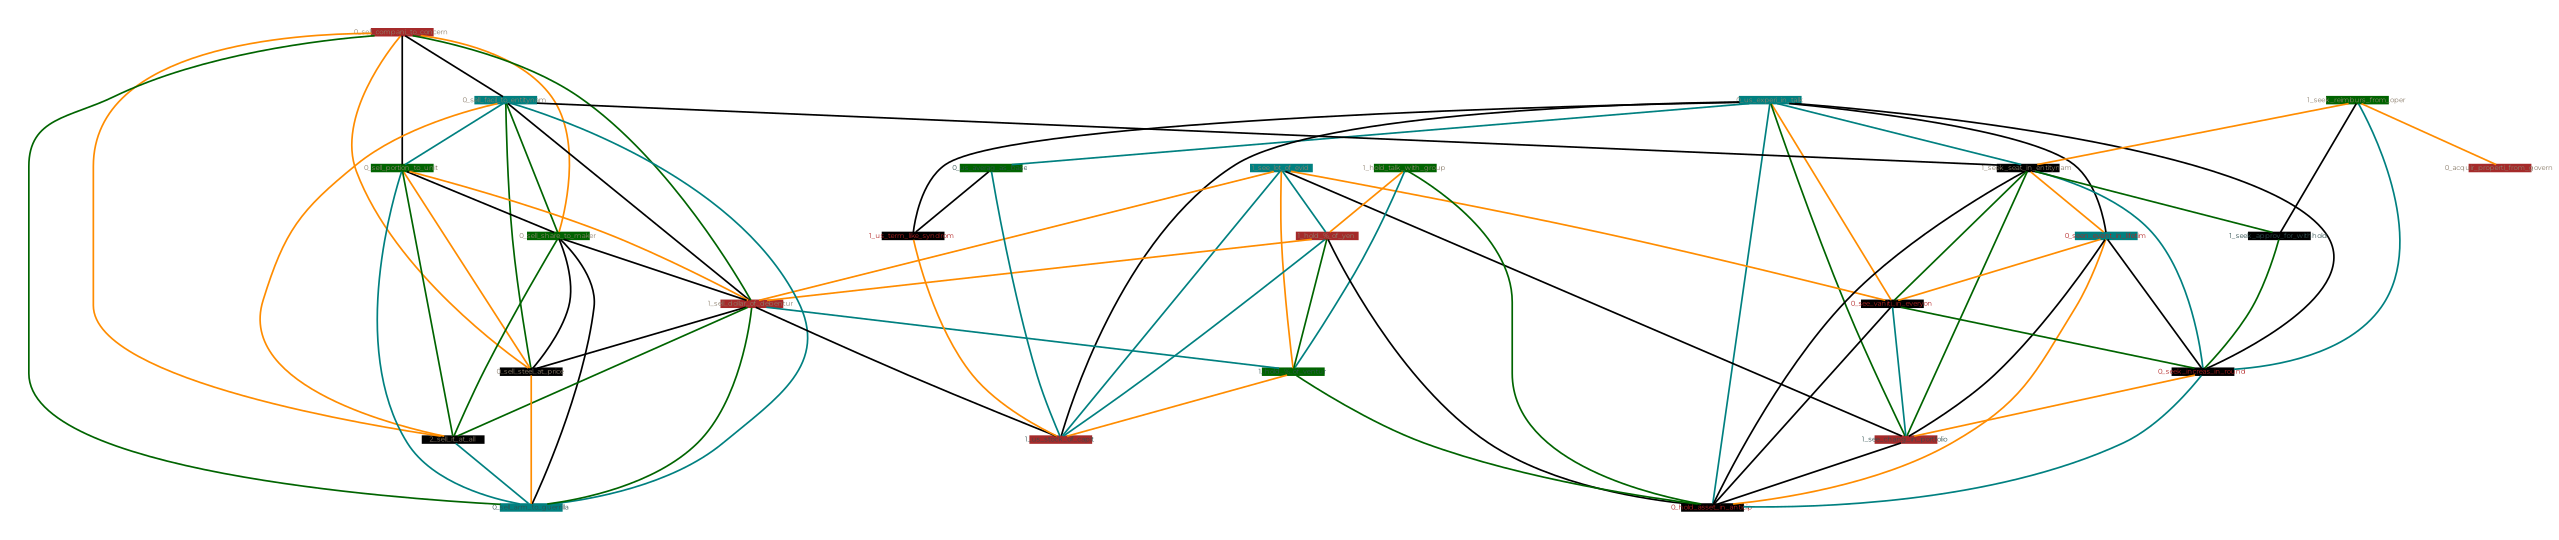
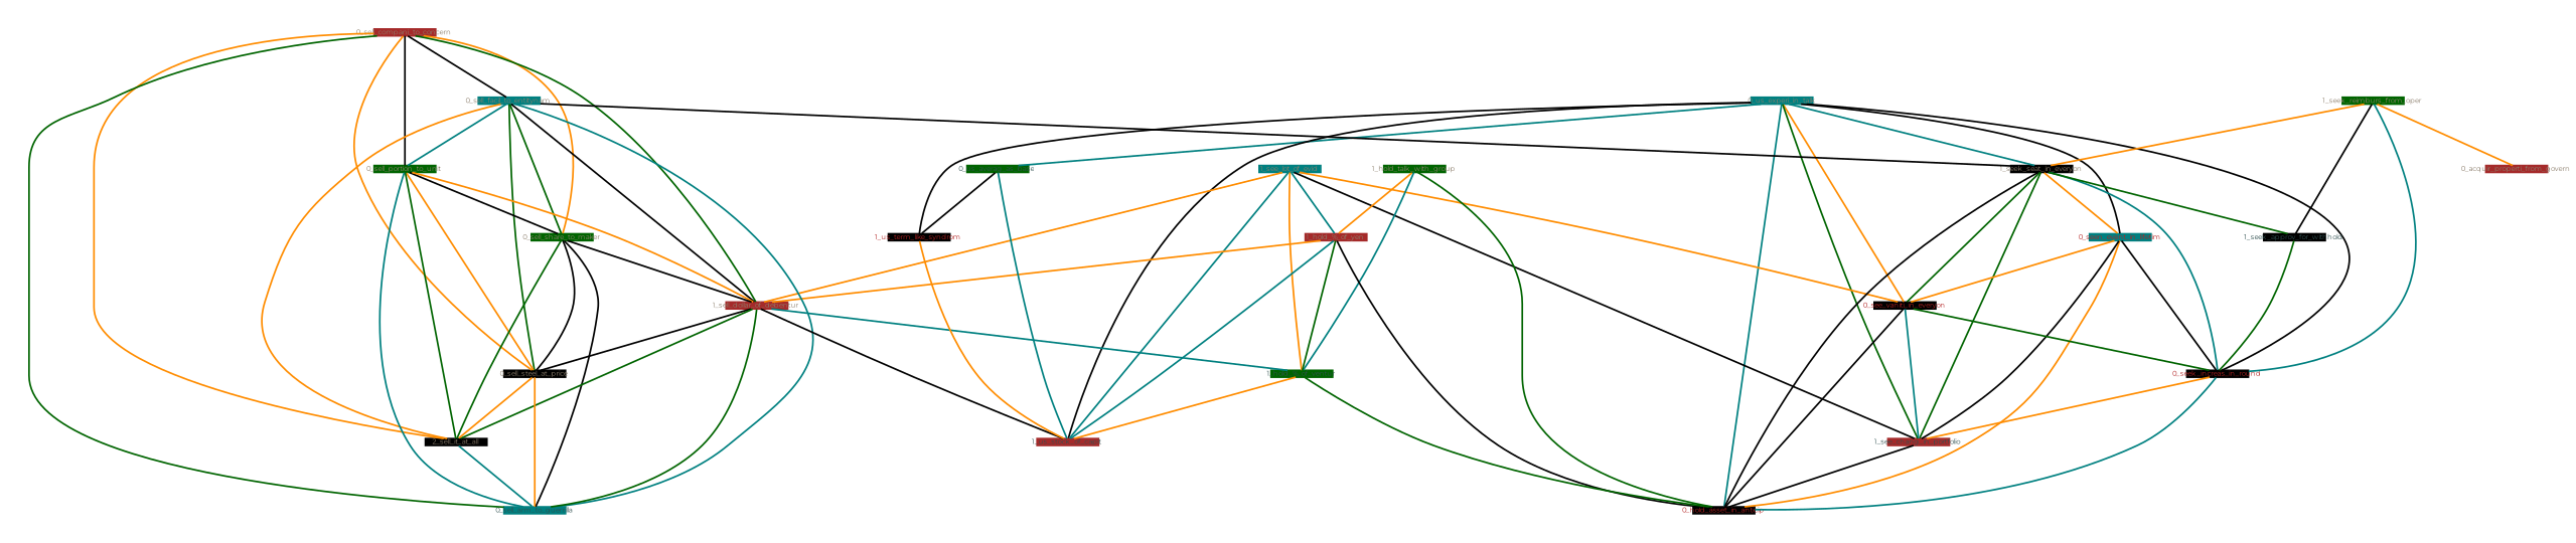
  graph {
    fontname=Montserrat
    node [color=black fixedsize=true fontcolor="#8b7d6b" fontname=Montserrat fontsize=4 shape=polygon style=filled]
    edge [color=black fontname=Montserrat w=1]
    "0_us_experi_in_talk " [color=teal height=.06 width=.5]
    "1_see_lot_of_evid " [color=teal height=.06 width=.5]
    "1_hold_talk_with_group " [color=darkgreen height=.06 width=.5]
    "0_sell_compani_to_concern " [color=brown height=.06 width=.5]
    "1_hold_%_of_yen " [color=brown height=.06 width=.5]
    "1_seek_reimburs_from_oper " [color=darkgreen height=.06 width=.5]
    "0_sell_facil_to_entitynam " [color=teal height=.06 width=.5]
    "0_acquir_properti_from_govern " [color=brown height=.06 width=.5]
    "0_sell_portion_to_unit " [color=darkgreen height=.06 width=.5]
    "0_sell_share_to_maker " [color=darkgreen height=.06 width=.5]
    "1_sell_dollar_of_debentur " [color=brown height=.06 width=.5]
    "0_sell_steel_at_price " [height=.06 width=.5]
    n13 [height=.06 label="2_sell_it_at_all" width=.5]
-   "1_seek_seat_in_entitynam " [height=.06 width=.5]
+   "1_seek_seat_in_entitynam " [height=.06 width=.5 label="1_seek_seat_in_everyon"]
    "0_seen_event_in_lifetim " [color=teal fontcolor="#b22222" height=.06 width=.5]
    "1_us_term_like_syndrom " [fontcolor="#b22222" height=.06 width=.5]
    "0_see_vaniti_in_everyon " [fontcolor="#b22222" height=.06 width=.5]
    "0_seek_increas_in_round " [fontcolor="#b22222" height=.06 width=.5]
    "0_hold_asset_in_anticip " [fontcolor="#b22222" height=.06 width=.5]
    "0_us_averag_as_base " [color=darkgreen fontcolor="#2f4f4f" height=.06 width=.5]
    "1_us_stock_of_capit " [color=brown fontcolor="#2f4f4f" height=.06 width=.5]
    "1_see_chang_in_portfolio " [color=brown fontcolor="#2f4f4f" height=.06 width=.5]
    "1_hold_%_of_ventur " [color=darkgreen fontcolor="#2f4f4f" height=.06 width=.5]
    "0_sell_arm_to_guerrilla " [color=teal fontcolor="#2f4f4f" height=.06 width=.5]
    "1_seek_approv_for_withhold " [fontcolor="#2f4f4f" height=.06 width=.5]
    subgraph sub_1 {
      "0_us_experi_in_talk "
      "1_see_lot_of_evid "
      "1_hold_talk_with_group "
      "0_sell_compani_to_concern "
      "1_hold_%_of_yen "
      "1_seek_reimburs_from_oper "
      "0_sell_facil_to_entitynam "
      "0_acquir_properti_from_govern "
      "0_sell_portion_to_unit "
      "0_sell_share_to_maker "
      "1_sell_dollar_of_debentur "
      "0_sell_steel_at_price "
      n13
      "1_seek_seat_in_entitynam "
    }
    subgraph sub_2 {
      "0_seen_event_in_lifetim "
      "1_us_term_like_syndrom "
      "0_see_vaniti_in_everyon "
      "0_seek_increas_in_round "
      "0_hold_asset_in_anticip "
    }
    "0_us_experi_in_talk " -- "1_seek_seat_in_entitynam " [color=teal]
    "0_us_experi_in_talk " -- "0_seen_event_in_lifetim "
    "0_us_experi_in_talk " -- "1_us_term_like_syndrom "
    "0_us_experi_in_talk " -- "0_see_vaniti_in_everyon " [color=darkorange]
    "0_us_experi_in_talk " -- "0_seek_increas_in_round "
    "0_us_experi_in_talk " -- "0_hold_asset_in_anticip " [color=teal]
    "0_us_experi_in_talk " -- "0_us_averag_as_base " [color=teal]
    "0_us_experi_in_talk " -- "1_us_stock_of_capit "
    "0_us_experi_in_talk " -- "1_see_chang_in_portfolio " [color=darkgreen]
    "1_see_lot_of_evid " -- "1_hold_%_of_yen " [color=teal]
    "1_see_lot_of_evid " -- "1_sell_dollar_of_debentur " [color=darkorange]
    "1_see_lot_of_evid " -- "0_see_vaniti_in_everyon " [color=darkorange]
    "1_see_lot_of_evid " -- "1_us_stock_of_capit " [color=teal]
    "1_see_lot_of_evid " -- "1_see_chang_in_portfolio "
    "1_see_lot_of_evid " -- "1_hold_%_of_ventur " [color=darkorange]
    "1_hold_talk_with_group " -- "1_hold_%_of_yen " [color=darkorange]
    "1_hold_talk_with_group " -- "0_hold_asset_in_anticip " [color=darkgreen]
    "1_hold_talk_with_group " -- "1_hold_%_of_ventur " [color=teal]
    "0_sell_compani_to_concern " -- "0_sell_facil_to_entitynam " [w=2]
    "0_sell_compani_to_concern " -- "0_sell_portion_to_unit " [w=2]
    "0_sell_compani_to_concern " -- "0_sell_share_to_maker " [color=darkorange w=2]
    "0_sell_compani_to_concern " -- "1_sell_dollar_of_debentur " [color=darkgreen]
    "0_sell_compani_to_concern " -- "0_sell_steel_at_price " [color=darkorange]
    "0_sell_compani_to_concern " -- n13 [color=darkorange]
    "0_sell_compani_to_concern " -- "0_sell_arm_to_guerrilla " [color=darkgreen w=2]
    "1_hold_%_of_yen " -- "1_sell_dollar_of_debentur " [color=darkorange]
    "1_hold_%_of_yen " -- "0_hold_asset_in_anticip "
    "1_hold_%_of_yen " -- "1_us_stock_of_capit " [color=teal]
    "1_hold_%_of_yen " -- "1_hold_%_of_ventur " [color=darkgreen w=3]
    "1_seek_reimburs_from_oper " -- "0_acquir_properti_from_govern " [color=darkorange]
    "1_seek_reimburs_from_oper " -- "1_seek_seat_in_entitynam " [color=darkorange]
    "1_seek_reimburs_from_oper " -- "0_seek_increas_in_round " [color=teal]
    "1_seek_reimburs_from_oper " -- "1_seek_approv_for_withhold "
    "0_sell_facil_to_entitynam " -- "0_sell_portion_to_unit " [color=teal w=2]
    "0_sell_facil_to_entitynam " -- "0_sell_share_to_maker " [color=darkgreen w=2]
    "0_sell_facil_to_entitynam " -- "1_sell_dollar_of_debentur "
    "0_sell_facil_to_entitynam " -- "0_sell_steel_at_price " [color=darkgreen]
    "0_sell_facil_to_entitynam " -- n13 [color=darkorange]
    "0_sell_facil_to_entitynam " -- "1_seek_seat_in_entitynam "
    "0_sell_facil_to_entitynam " -- "0_sell_arm_to_guerrilla " [color=teal w=2]
    "0_sell_portion_to_unit " -- "0_sell_share_to_maker " [w=2]
    "0_sell_portion_to_unit " -- "1_sell_dollar_of_debentur " [color=darkorange]
    "0_sell_portion_to_unit " -- "0_sell_steel_at_price " [color=darkorange]
    "0_sell_portion_to_unit " -- n13 [color=darkgreen]
    "0_sell_portion_to_unit " -- "0_sell_arm_to_guerrilla " [color=teal w=2]
    "0_sell_share_to_maker " -- "1_sell_dollar_of_debentur "
    "0_sell_share_to_maker " -- "0_sell_steel_at_price "
    "0_sell_share_to_maker " -- n13 [color=darkgreen]
    "0_sell_share_to_maker " -- "0_sell_arm_to_guerrilla " [w=2]
    "1_sell_dollar_of_debentur " -- "0_sell_steel_at_price "
    "1_sell_dollar_of_debentur " -- n13 [color=darkgreen]
    "1_sell_dollar_of_debentur " -- "1_us_stock_of_capit "
    "1_sell_dollar_of_debentur " -- "1_hold_%_of_ventur " [color=teal]
    "1_sell_dollar_of_debentur " -- "0_sell_arm_to_guerrilla " [color=darkgreen]
+   "0_sell_steel_at_price " -- n13 [color=darkorange w=2]
    "0_sell_steel_at_price " -- "0_sell_arm_to_guerrilla " [color=darkorange]
    n13 -- "0_sell_arm_to_guerrilla " [color=teal]
    "1_seek_seat_in_entitynam " -- "0_seen_event_in_lifetim " [color=darkorange]
    "1_seek_seat_in_entitynam " -- "0_see_vaniti_in_everyon " [color=darkgreen]
    "1_seek_seat_in_entitynam " -- "0_seek_increas_in_round " [color=teal w=2]
    "1_seek_seat_in_entitynam " -- "0_hold_asset_in_anticip "
    "1_seek_seat_in_entitynam " -- "1_see_chang_in_portfolio " [color=darkgreen]
    "1_seek_seat_in_entitynam " -- "1_seek_approv_for_withhold " [color=darkgreen]
    "0_seen_event_in_lifetim " -- "0_see_vaniti_in_everyon " [color=darkorange]
    "0_seen_event_in_lifetim " -- "0_seek_increas_in_round "
    "0_seen_event_in_lifetim " -- "0_hold_asset_in_anticip " [color=darkorange]
    "0_seen_event_in_lifetim " -- "1_see_chang_in_portfolio "
    "1_us_term_like_syndrom " -- "1_us_stock_of_capit " [color=darkorange]
    "0_see_vaniti_in_everyon " -- "0_seek_increas_in_round " [color=darkgreen]
    "0_see_vaniti_in_everyon " -- "0_hold_asset_in_anticip "
    "0_see_vaniti_in_everyon " -- "1_see_chang_in_portfolio " [color=teal w=2]
    "0_seek_increas_in_round " -- "0_hold_asset_in_anticip " [color=teal]
    "0_seek_increas_in_round " -- "1_see_chang_in_portfolio " [color=darkorange]
    "0_us_averag_as_base " -- "1_us_term_like_syndrom "
    "0_us_averag_as_base " -- "1_us_stock_of_capit " [color=teal]
    "1_see_chang_in_portfolio " -- "0_hold_asset_in_anticip "
    "1_hold_%_of_ventur " -- "0_hold_asset_in_anticip " [color=darkgreen]
    "1_hold_%_of_ventur " -- "1_us_stock_of_capit " [color=darkorange]
    "1_seek_approv_for_withhold " -- "0_seek_increas_in_round " [color=darkgreen]
  }
